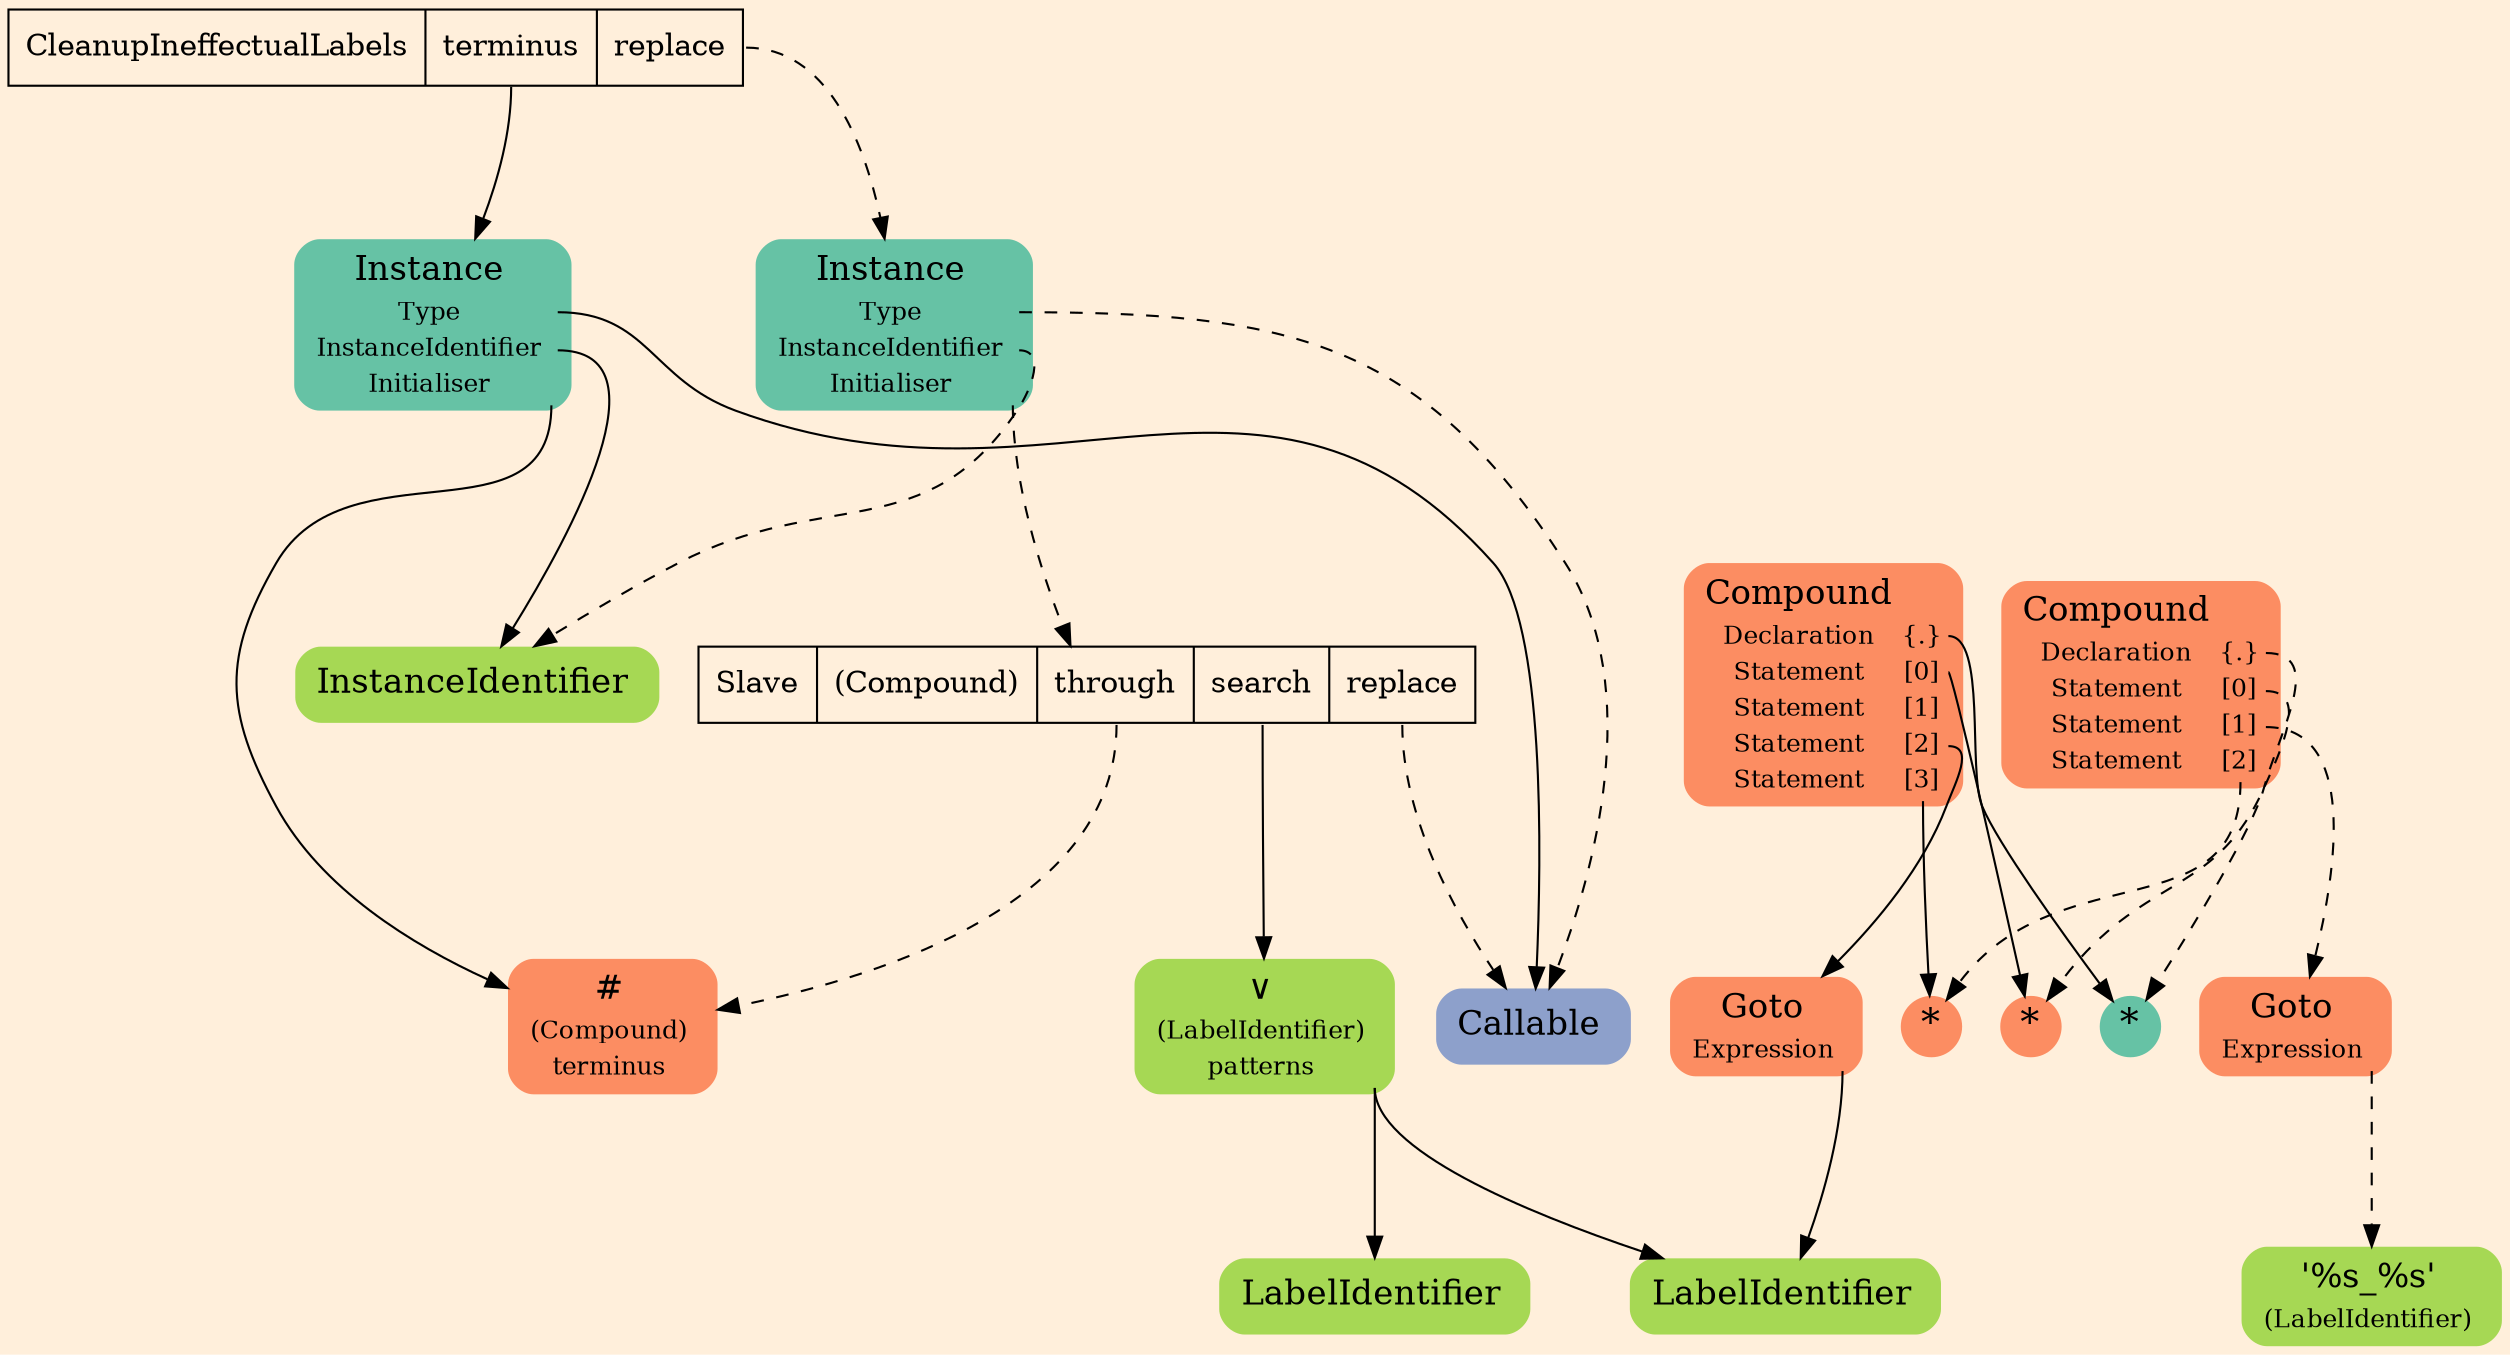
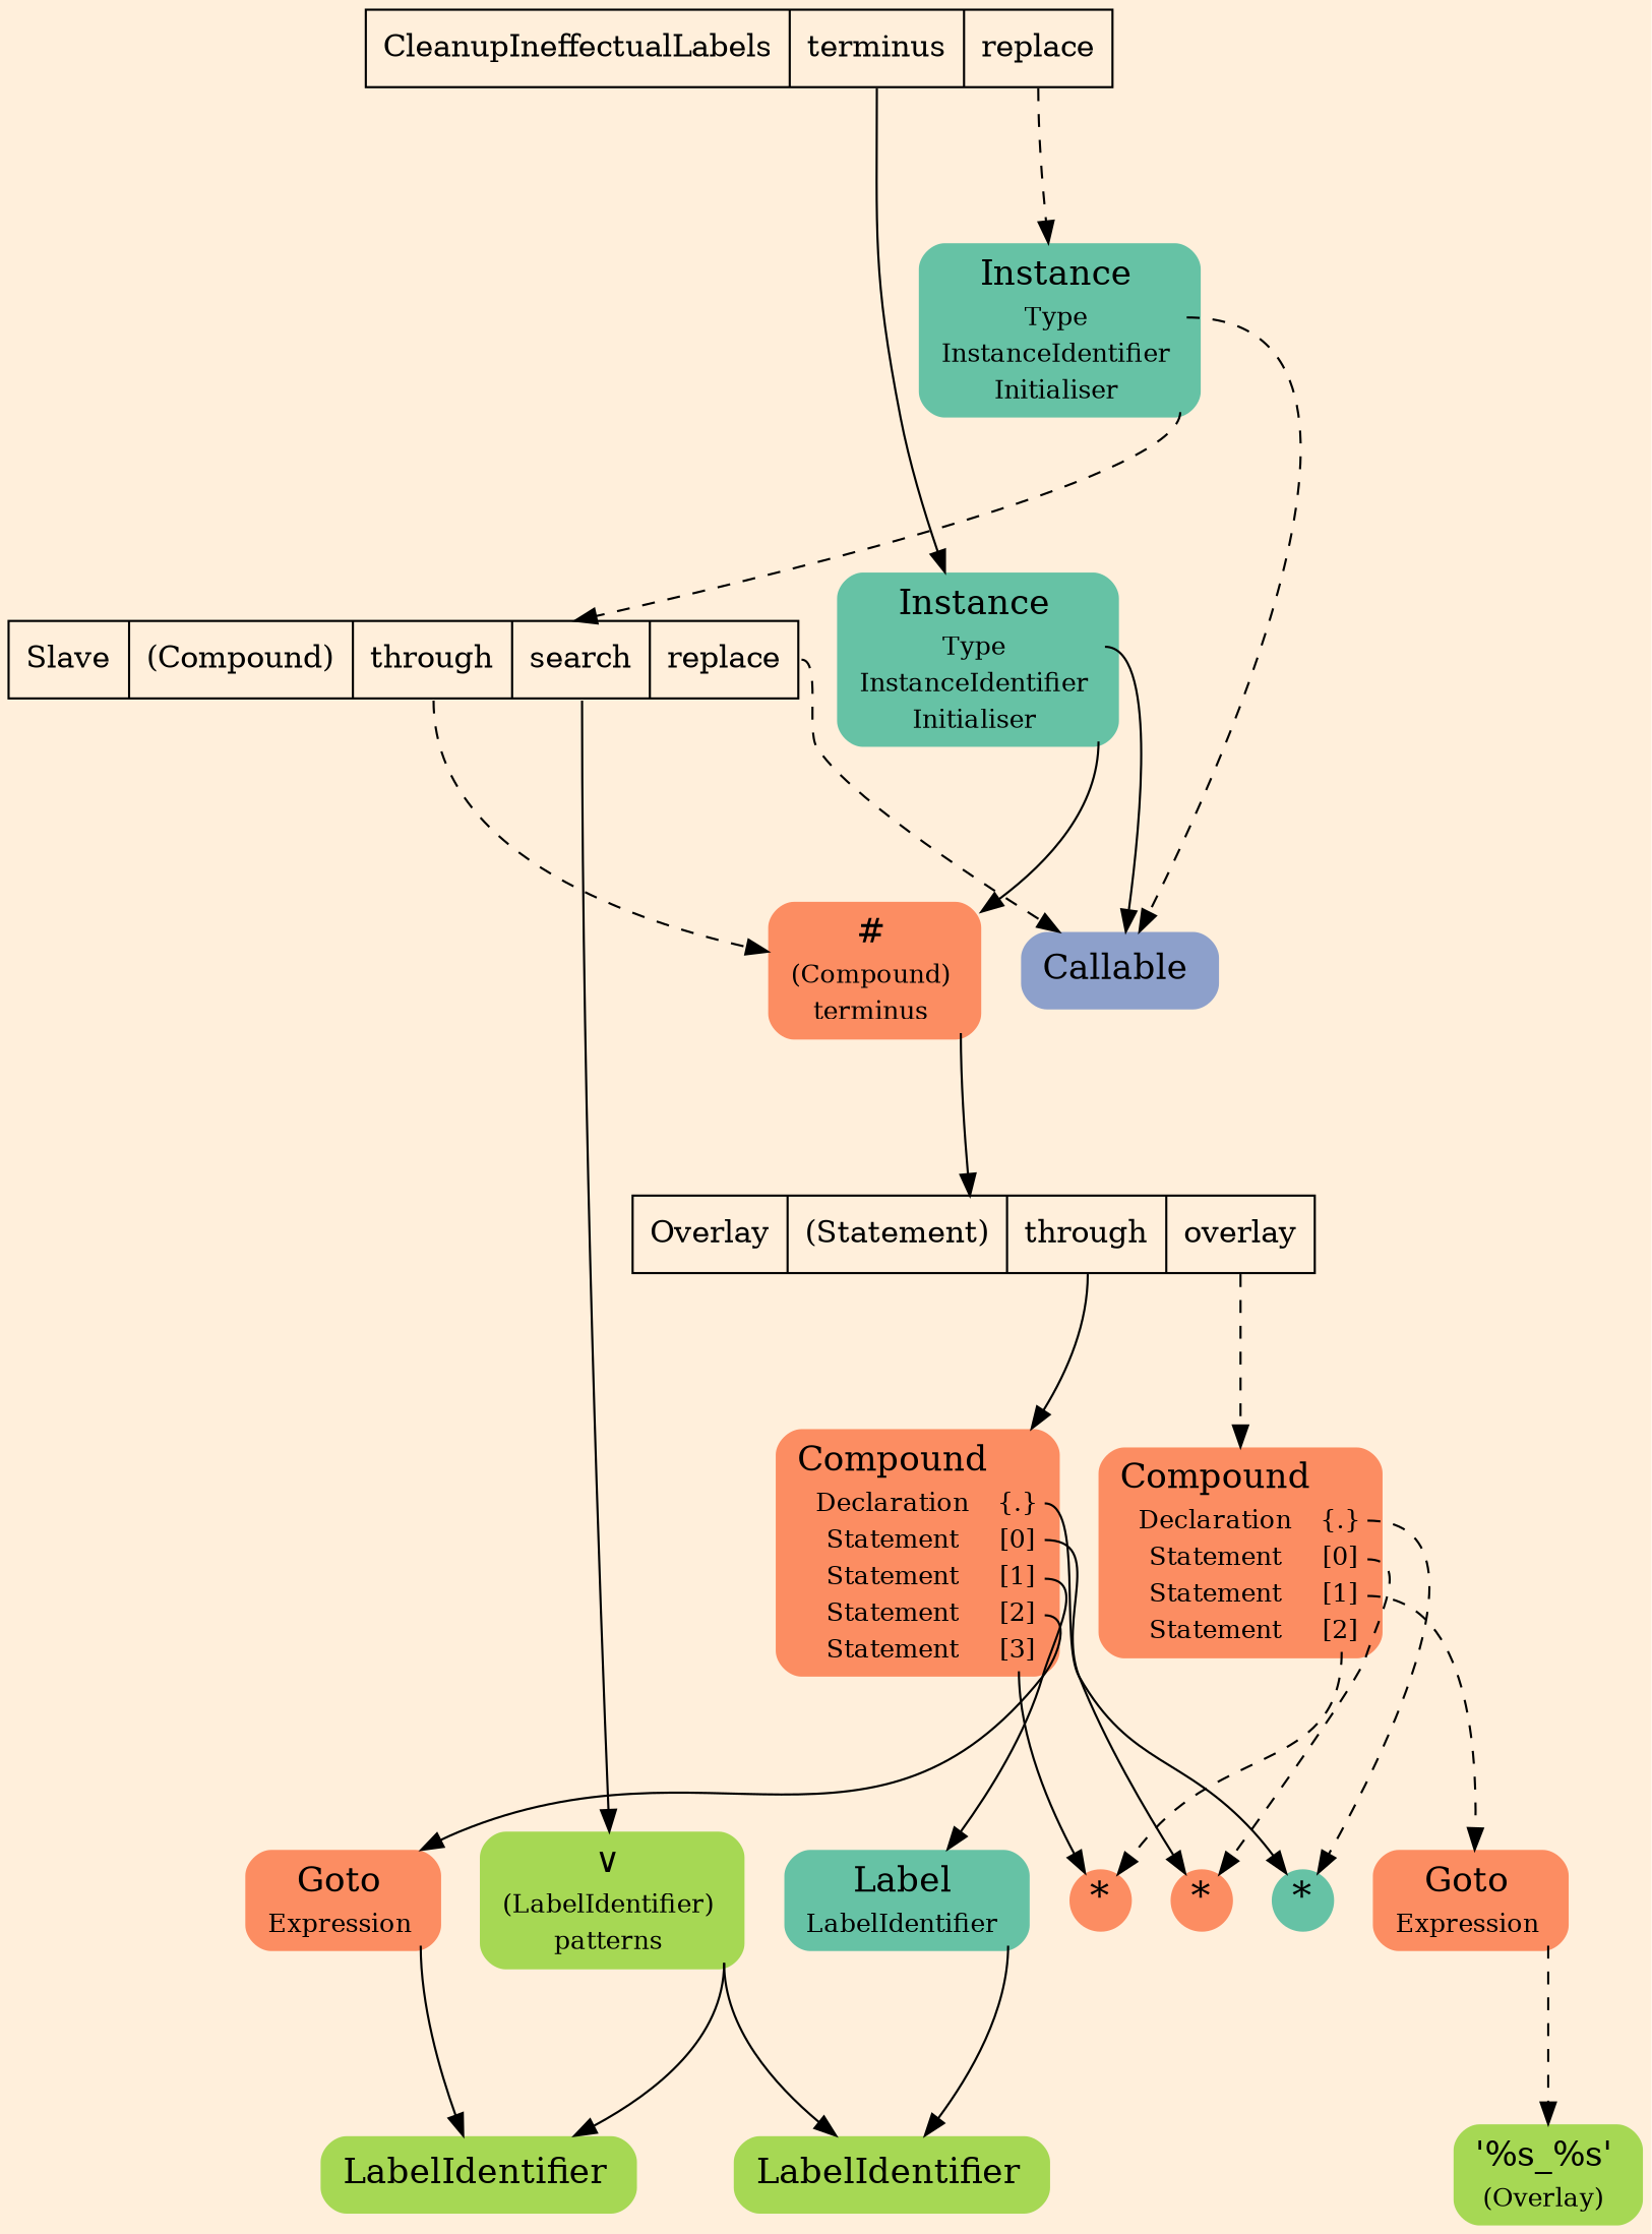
  digraph {
    bgcolor=antiquewhite1
    color=black
    fontcolor=black
    rankdir=TB
    ranksep=1.0
    node [fillcolor="/set28/2" fontsize=12 shape=plaintext style="rounded,filled"]
    edge [color=black fontcolor=black style=solid tailport=port1]
    n1 [color=black fillcolor=antiquewhite1 fontcolor=black fontsize=14 label="<fixed> CleanupIneffectualLabels | <port0> terminus | <port1> replace" shape=record style=filled]
    n2 [fillcolor="/set28/1" label=<<TABLE BORDER="0" CELLBORDER="0" CELLSPACING="0">  <TR>   <TD><FONT POINT-SIZE="16.0">Instance</FONT></TD>   <TD></TD>  </TR>  <TR>   <TD>Type</TD>   <TD PORT="port0"></TD>  </TR>  <TR>   <TD>InstanceIdentifier</TD>   <TD PORT="port1"></TD>  </TR>  <TR>   <TD>Initialiser</TD>   <TD PORT="port2"></TD>  </TR> </TABLE>>]
    n3 [fillcolor="/set28/1" label=<<TABLE BORDER="0" CELLBORDER="0" CELLSPACING="0">  <TR>   <TD><FONT POINT-SIZE="16.0">Instance</FONT></TD>   <TD></TD>  </TR>  <TR>   <TD>Type</TD>   <TD PORT="port0"></TD>  </TR>  <TR>   <TD>InstanceIdentifier</TD>   <TD PORT="port1"></TD>  </TR>  <TR>   <TD>Initialiser</TD>   <TD PORT="port2"></TD>  </TR> </TABLE>>]
    n4 [fillcolor="/set28/3" label=<<TABLE BORDER="0" CELLBORDER="0" CELLSPACING="0">  <TR>   <TD><FONT POINT-SIZE="16.0">Callable</FONT></TD>   <TD></TD>  </TR> </TABLE>>]
-   n5 [fillcolor="/set28/5" label=<<TABLE BORDER="0" CELLBORDER="0" CELLSPACING="0">  <TR>   <TD><FONT POINT-SIZE="16.0">InstanceIdentifier</FONT></TD>   <TD></TD>  </TR> </TABLE>>]
    n6 [label=<<TABLE BORDER="0" CELLBORDER="0" CELLSPACING="0">  <TR>   <TD><FONT POINT-SIZE="16.0">#</FONT></TD>   <TD></TD>  </TR>  <TR>   <TD>(Compound)</TD>   <TD PORT="port0"></TD>  </TR>  <TR>   <TD>terminus</TD>   <TD PORT="port1"></TD>  </TR> </TABLE>>]
    n7 [color=black fillcolor=antiquewhite1 fontcolor=black fontsize=14 label="<fixed> Slave | <port0> (Compound) | <port1> through | <port2> search | <port3> replace" shape=record style=filled]
+   n8 [color=black fillcolor=antiquewhite1 fontcolor=black fontsize=14 label="<fixed> Overlay | <port0> (Statement) | <port1> through | <port2> overlay" shape=record style=filled]
    n9 [label=<<TABLE BORDER="0" CELLBORDER="0" CELLSPACING="0">  <TR>   <TD><FONT POINT-SIZE="16.0">Compound</FONT></TD>   <TD></TD>  </TR>  <TR>   <TD>Declaration</TD>   <TD PORT="port0">{.}</TD>  </TR>  <TR>   <TD>Statement</TD>   <TD PORT="port1">[0]</TD>  </TR>  <TR>   <TD>Statement</TD>   <TD PORT="port2">[1]</TD>  </TR>  <TR>   <TD>Statement</TD>   <TD PORT="port3">[2]</TD>  </TR>  <TR>   <TD>Statement</TD>   <TD PORT="port4">[3]</TD>  </TR> </TABLE>>]
    n10 [label=<<TABLE BORDER="0" CELLBORDER="0" CELLSPACING="0">  <TR>   <TD><FONT POINT-SIZE="16.0">Compound</FONT></TD>   <TD></TD>  </TR>  <TR>   <TD>Declaration</TD>   <TD PORT="port0">{.}</TD>  </TR>  <TR>   <TD>Statement</TD>   <TD PORT="port1">[0]</TD>  </TR>  <TR>   <TD>Statement</TD>   <TD PORT="port2">[1]</TD>  </TR>  <TR>   <TD>Statement</TD>   <TD PORT="port3">[2]</TD>  </TR> </TABLE>>]
    n11 [fillcolor="/set28/1" fixedsize=true fontsize=18 height=0.4 label=<*> penwidth=0.0 shape=circle style=filled width=0.4]
    n12 [fixedsize=true fontsize=18 height=0.4 label=<*> penwidth=0.0 shape=circle style=filled width=0.4]
+   n13 [fillcolor="/set28/1" label=<<TABLE BORDER="0" CELLBORDER="0" CELLSPACING="0">  <TR>   <TD><FONT POINT-SIZE="16.0">Label</FONT></TD>   <TD></TD>  </TR>  <TR>   <TD>LabelIdentifier</TD>   <TD PORT="port0"></TD>  </TR> </TABLE>>]
    n14 [label=<<TABLE BORDER="0" CELLBORDER="0" CELLSPACING="0">  <TR>   <TD><FONT POINT-SIZE="16.0">Goto</FONT></TD>   <TD></TD>  </TR>  <TR>   <TD>Expression</TD>   <TD PORT="port0"></TD>  </TR> </TABLE>>]
    n15 [fixedsize=true fontsize=18 height=0.4 label=<*> penwidth=0.0 shape=circle style=filled width=0.4]
    n16 [label=<<TABLE BORDER="0" CELLBORDER="0" CELLSPACING="0">  <TR>   <TD><FONT POINT-SIZE="16.0">Goto</FONT></TD>   <TD></TD>  </TR>  <TR>   <TD>Expression</TD>   <TD PORT="port0"></TD>  </TR> </TABLE>>]
    n17 [fillcolor="/set28/5" label=<<TABLE BORDER="0" CELLBORDER="0" CELLSPACING="0">  <TR>   <TD><FONT POINT-SIZE="16.0">LabelIdentifier</FONT></TD>   <TD></TD>  </TR> </TABLE>>]
    n18 [fillcolor="/set28/5" label=<<TABLE BORDER="0" CELLBORDER="0" CELLSPACING="0">  <TR>   <TD><FONT POINT-SIZE="16.0">LabelIdentifier</FONT></TD>   <TD></TD>  </TR> </TABLE>>]
-   n19 [fillcolor="/set28/5" label=<<TABLE BORDER="0" CELLBORDER="0" CELLSPACING="0">  <TR>   <TD><FONT POINT-SIZE="16.0">'%s_%s'</FONT></TD>   <TD></TD>  </TR>  <TR>   <TD>(LabelIdentifier)</TD>   <TD PORT="port0"></TD>  </TR> </TABLE>>]
+   n19 [fillcolor="/set28/5" label=<<TABLE BORDER="0" CELLBORDER="0" CELLSPACING="0">  <TR>   <TD><FONT POINT-SIZE="16.0">'%s_%s'</FONT></TD>   <TD></TD>  </TR>  <TR>   <TD>(Overlay)</TD>   <TD PORT="port0"></TD>  </TR> </TABLE>>]
    n20 [fillcolor="/set28/5" label=<<TABLE BORDER="0" CELLBORDER="0" CELLSPACING="0">  <TR>   <TD><FONT POINT-SIZE="16.0">∨</FONT></TD>   <TD></TD>  </TR>  <TR>   <TD>(LabelIdentifier)</TD>   <TD PORT="port0"></TD>  </TR>  <TR>   <TD>patterns</TD>   <TD PORT="port1"></TD>  </TR> </TABLE>>]
    n1 -> n2 [tailport=port0]
    n1 -> n3 [style=dashed]
    n2 -> n4 [tailport=port0]
-   n2 -> n5
    n2 -> n6 [tailport=port2]
    n3 -> n4 [style=dashed tailport=port0]
-   n3 -> n5 [style=dashed]
    n3 -> n7 [style=dashed tailport=port2]
+   n6 -> n8
    n7 -> n4 [style=dashed tailport=port3]
    n7 -> n6 [style=dashed]
    n7 -> n20 [tailport=port2]
+   n8 -> n9
+   n8 -> n10 [style=dashed tailport=port2]
    n9 -> n11 [tailport=port0]
    n9 -> n12
+   n9 -> n13 [tailport=port2]
    n9 -> n14 [tailport=port3]
    n9 -> n15 [tailport=port4]
    n10 -> n11 [style=dashed tailport=port0]
    n10 -> n12 [style=dashed]
    n10 -> n15 [style=dashed tailport=port3]
    n10 -> n16 [style=dashed tailport=port2]
+   n13 -> n17 [tailport=port0]
    n14 -> n18 [tailport=port0]
    n16 -> n19 [style=dashed tailport=port0]
    n20 -> n17
    n20 -> n18
  }
